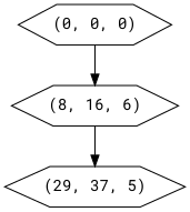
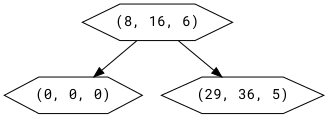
  digraph {
    fontname="Roboto Mono"
    node [fontname="Roboto Mono" shape=hexagon]
    edge [fontname="Roboto Mono"]
    "(0, 0, 0)"
    "(8, 16, 6)"
-   "(29, 37, 5)"
-   "(0, 0, 0)" -> "(8, 16, 6)"
+   "(29, 37, 5)" [label="(29, 36, 5)"]
+   "(8, 16, 6)" -> "(0, 0, 0)"
    "(8, 16, 6)" -> "(29, 37, 5)"
  }
